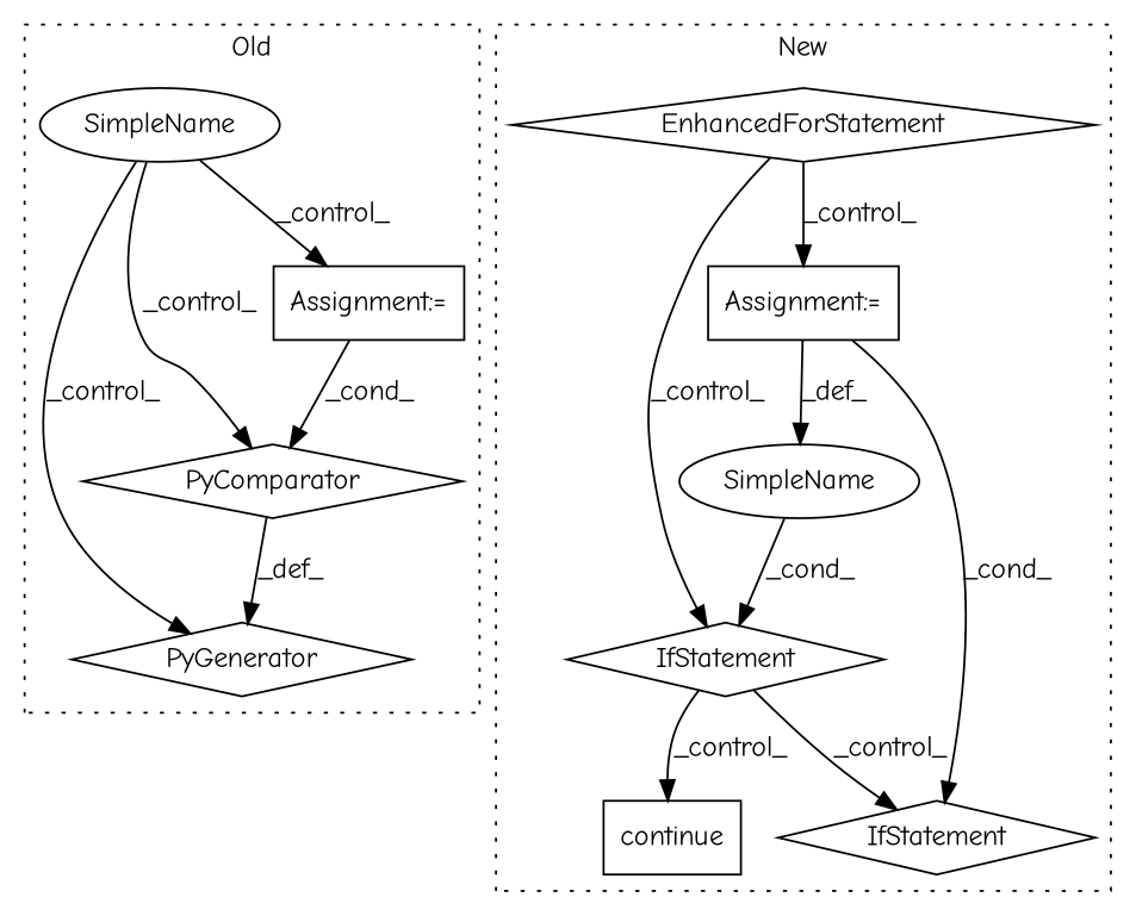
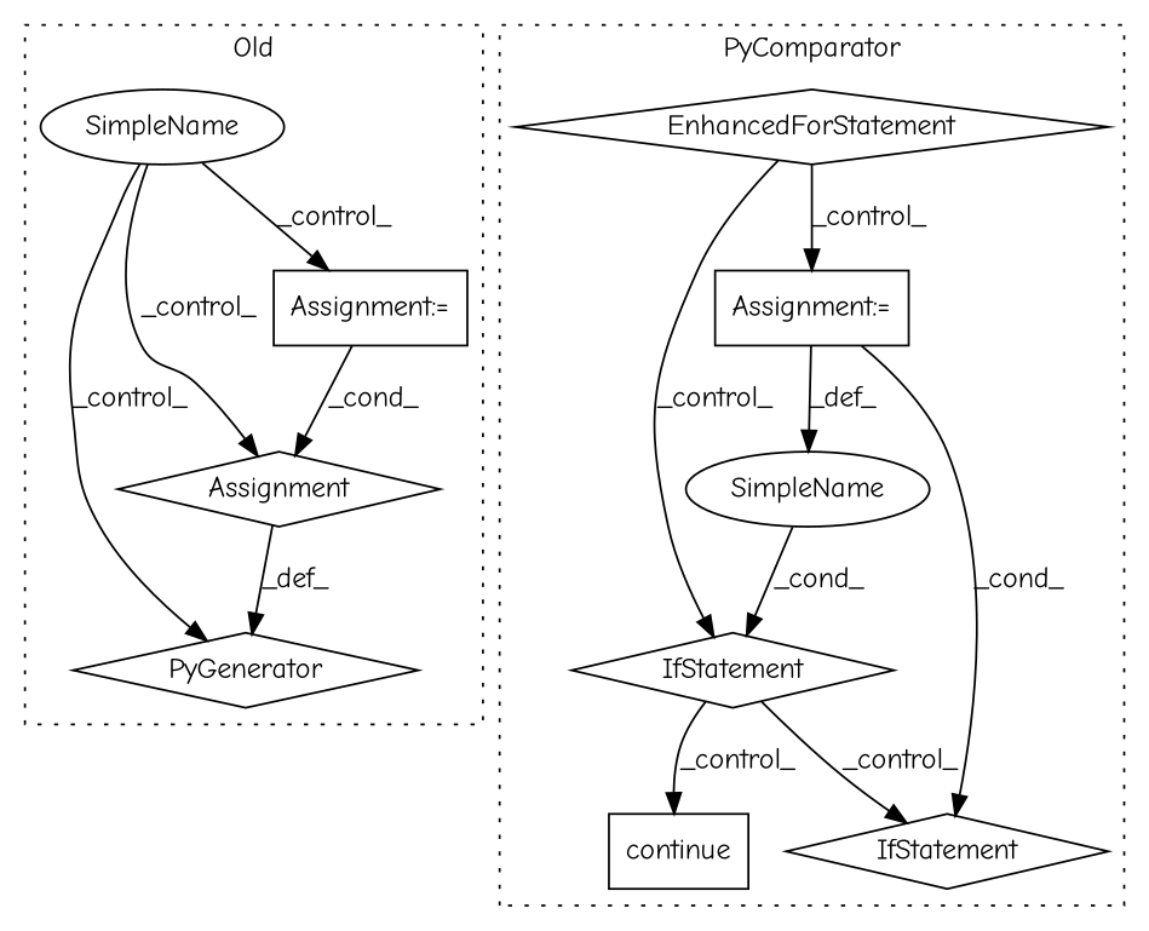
  digraph {
    fontname="Comic Neue"
    node [a=7 fontname="Comic Neue" shape=diamond]
    edge [fontname="Comic Neue"]
    n1 [a=107 l=145 label=PyGenerator s=1270]
-   n2 [a=113 l=29 label=PyComparator s=1380]
+   n2 [a=113 l=29 label=Assignment s=1380]
    n3 [l=29 label="Assignment:=" s=1380 shape=box]
    n4 [a=42 label=SimpleName shape=ellipse]
    n5 [a=18 l=9 label=continue s=2264 shape=box]
    n6 [a=25 l="4,2" label=IfStatement s="2178,2248"]
    n7 [a=42 label=SimpleName shape=ellipse]
    n8 [a=25 l="4,2" label=IfStatement s="2399,2503"]
    n9 [l=1 label="Assignment:=" s=2155 shape=box]
    n10 [a=70 l="61,2" label=EnhancedForStatement s="2048,2130"]
    subgraph cluster_1 {
      label=Old
      style=dotted
      n1
      n2
      n3
      n4
    }
    subgraph cluster_2 {
-     label=New
+     label=PyComparator
      style=dotted
      n5
      n6
      n7
      n8
      n9
      n10
    }
    n2 -> n1 [label=_def_]
    n3 -> n2 [label=_cond_]
    n4 -> n1 [label=_control_]
    n4 -> n2 [label=_control_]
    n4 -> n3 [label=_control_]
    n6 -> n5 [label=_control_]
    n6 -> n8 [label=_control_]
    n7 -> n6 [label=_cond_]
    n9 -> n7 [label=_def_]
    n9 -> n8 [label=_cond_]
    n10 -> n6 [label=_control_]
    n10 -> n9 [label=_control_]
  }
